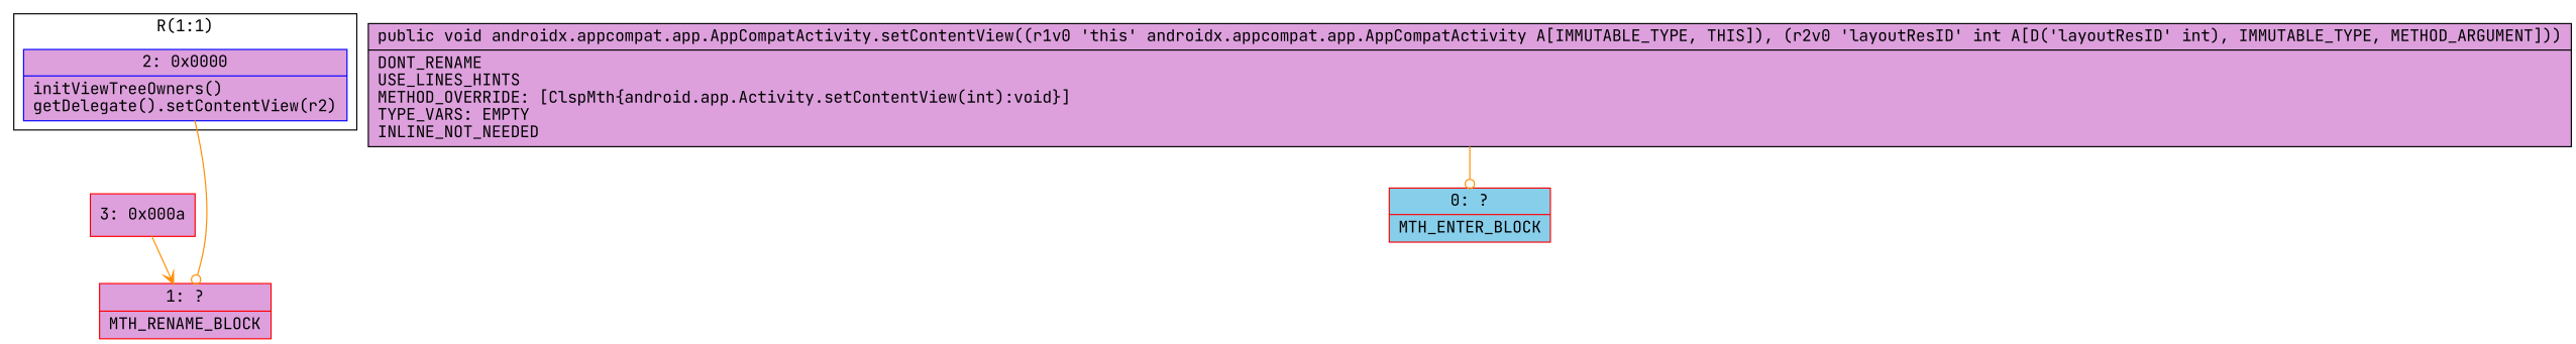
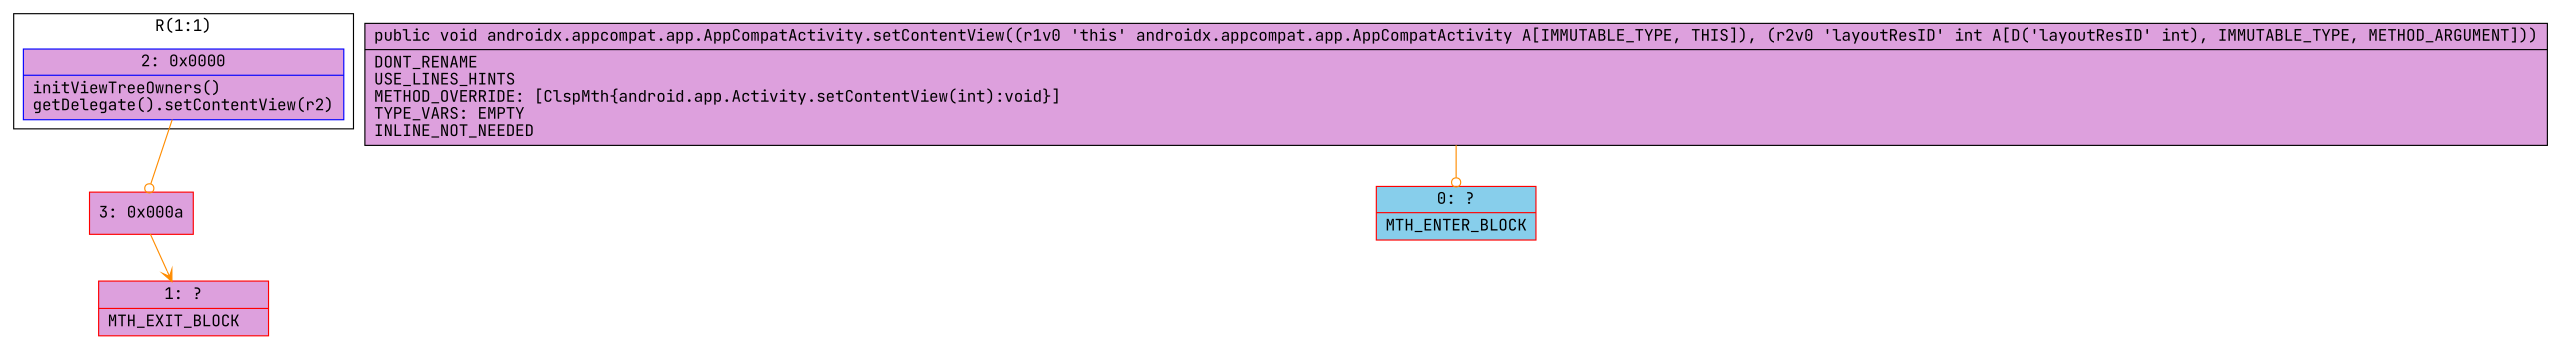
  digraph {
    fontname="JetBrains Mono"
    node [color=red fillcolor=plum fontname="JetBrains Mono" shape=record style=filled]
    edge [arrowhead=odot color=darkorange fontname="JetBrains Mono"]
    n1 [color=blue label="{2\:\ 0x0000|initViewTreeOwners()\lgetDelegate().setContentView(r2)\l}"]
    n2 [label="{3\:\ 0x000a}"]
-   n3 [label="{1\:\ ?|MTH_RENAME_BLOCK\l}"]
+   n3 [label="{1\:\ ?|MTH_EXIT_BLOCK\l}"]
    n4 [fillcolor=skyblue label="{0\:\ ?|MTH_ENTER_BLOCK\l}"]
    n5 [label="{public void androidx.appcompat.app.AppCompatActivity.setContentView((r1v0 'this' androidx.appcompat.app.AppCompatActivity A[IMMUTABLE_TYPE, THIS]), (r2v0 'layoutResID' int A[D('layoutResID' int), IMMUTABLE_TYPE, METHOD_ARGUMENT]))  | DONT_RENAME\lUSE_LINES_HINTS\lMETHOD_OVERRIDE: [ClspMth\{android.app.Activity.setContentView(int):void\}]\lTYPE_VARS: EMPTY\lINLINE_NOT_NEEDED\l}" color=""]
    subgraph cluster_1 {
      label="R(1:1)"
      n1
    }
-   n1 -> n3
+   n1 -> n2
    n2 -> n3 [arrowhead=vee]
    n5 -> n4
  }
